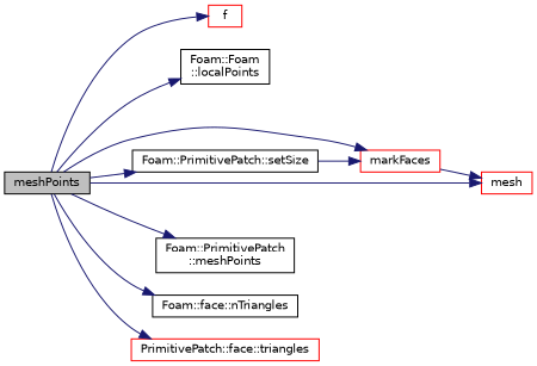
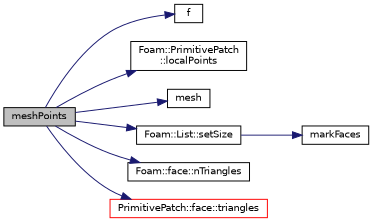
  digraph {
    rankdir=LR
    node [color=black fontname=Helvetica fontsize=10 shape=record]
    edge [color=midnightblue fontname=Helvetica fontsize=10 labelfontname=Helvetica labelfontsize=10 style=solid]
    n1 [fillcolor=grey75 fontcolor=black height=0.2 label=meshPoints style=filled width=0.4]
-   n2 [color=red height=0.2 label=f width=0.4]
-   n3 [height=0.2 label="Foam::Foam\l::localPoints" width=0.4]
-   n4 [color=red height=0.2 label=markFaces width=0.4]
-   n5 [color=red height=0.2 label=mesh width=0.4]
-   n6 [height=0.2 label="Foam::PrimitivePatch::setSize" width=0.4]
-   n7 [height=0.2 label="Foam::PrimitivePatch\l::meshPoints" width=0.4]
+   n2 [height=0.2 label=f width=0.4]
+   n3 [height=0.2 label="Foam::PrimitivePatch\l::localPoints" width=0.4]
+   n4 [height=0.2 label=markFaces width=0.4]
+   n5 [height=0.2 label=mesh width=0.4]
+   n6 [height=0.2 label="Foam::List::setSize" width=0.4]
    n8 [height=0.2 label="Foam::face::nTriangles" width=0.4]
    n9 [color=red height=0.2 label="PrimitivePatch::face::triangles" width=0.4]
    n1 -> n2
    n1 -> n3
-   n1 -> n4
    n1 -> n5
    n1 -> n6
-   n1 -> n7
    n1 -> n8
    n1 -> n9
-   n4 -> n5
    n6 -> n4
  }
